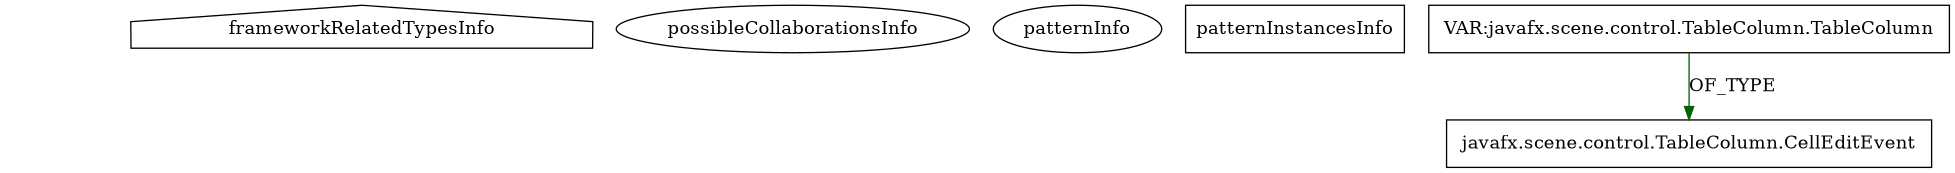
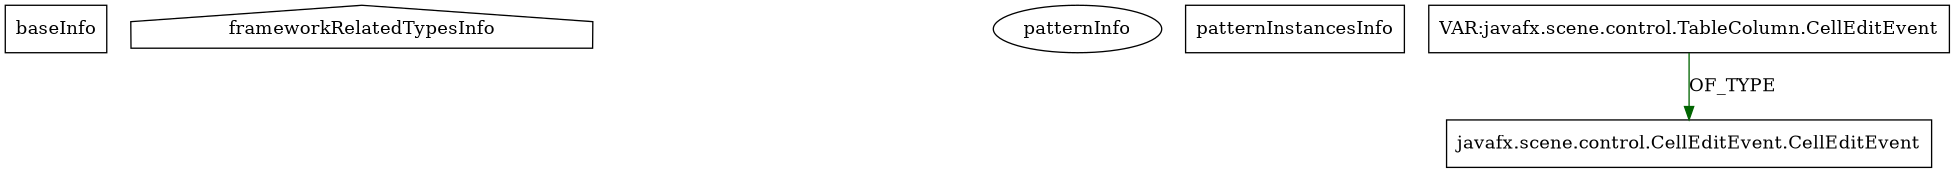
  digraph {
    node [shape=box]
+   baseInfo [category=pattern graphId=1465 isAnonymous=false possibleRelation=false]
    frameworkRelatedTypesInfo [shape=house]
-   possibleCollaborationsInfo [shape=ellipse]
    patternInfo [frequency=4.0 patternRootClient=null shape=ellipse]
    patternInstancesInfo [0="hock323-eventManager~/hock323-eventManager/EventManager-master/src/eventManager/controller/pokerTournament/PrizesController.java~PrizesController~2951" 1="tgregerson-lc3~/tgregerson-lc3/lc3-master/LC3Sim/src/lc3sim/ui/UIFXMain.java~UIFXMain~4520" 2="gleba-cppoints~/gleba-cppoints/cppoints-master/src/cpapp/view/EditTableController.java~EditTableController~2746" 3="bianconejo-CEFX~/bianconejo-CEFX/CEFX-master/src/cefx/CEPrincipalController.java~CEPrincipalController~2114"]
-   n6 [isFrameworkType=false label="javafx.scene.control.TableColumn.CellEditEvent" vertexType=FRAMEWORK_CLASS_TYPE]
-   n7 [isFrameworkType=false label="VAR:javafx.scene.control.TableColumn.TableColumn" vertexType=VARIABLE_EXPRESION]
+   n6 [isFrameworkType=false label="javafx.scene.control.CellEditEvent.CellEditEvent" vertexType=FRAMEWORK_CLASS_TYPE]
+   n7 [isFrameworkType=false label="VAR:javafx.scene.control.TableColumn.CellEditEvent" vertexType=VARIABLE_EXPRESION]
    n7 -> n6 [label=OF_TYPE color=darkgreen]
  }
